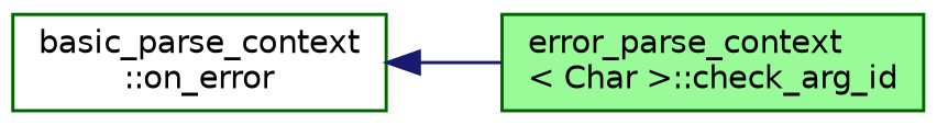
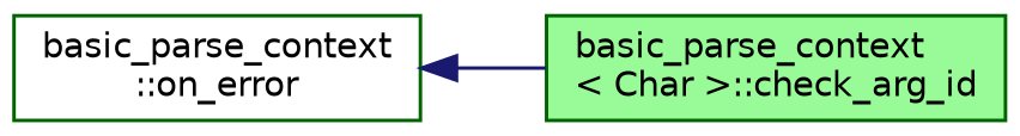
  digraph {
    rankdir=LR
    node [color=darkgreen fontname=Helvetica fontsize=10 shape=record style=filled]
    n1 [fillcolor=white fontcolor=black height=0.2 label="basic_parse_context\l::on_error" width=0.4]
-   n2 [fillcolor=palegreen height=0.2 label="error_parse_context\l\< Char \>::check_arg_id" width=0.4]
+   n2 [fillcolor=palegreen height=0.2 label="basic_parse_context\l\< Char \>::check_arg_id" width=0.4]
    n1 -> n2 [color=midnightblue dir=back fontname=Helvetica fontsize=10 labelfontname=Helvetica labelfontsize=10 style=solid]
  }
